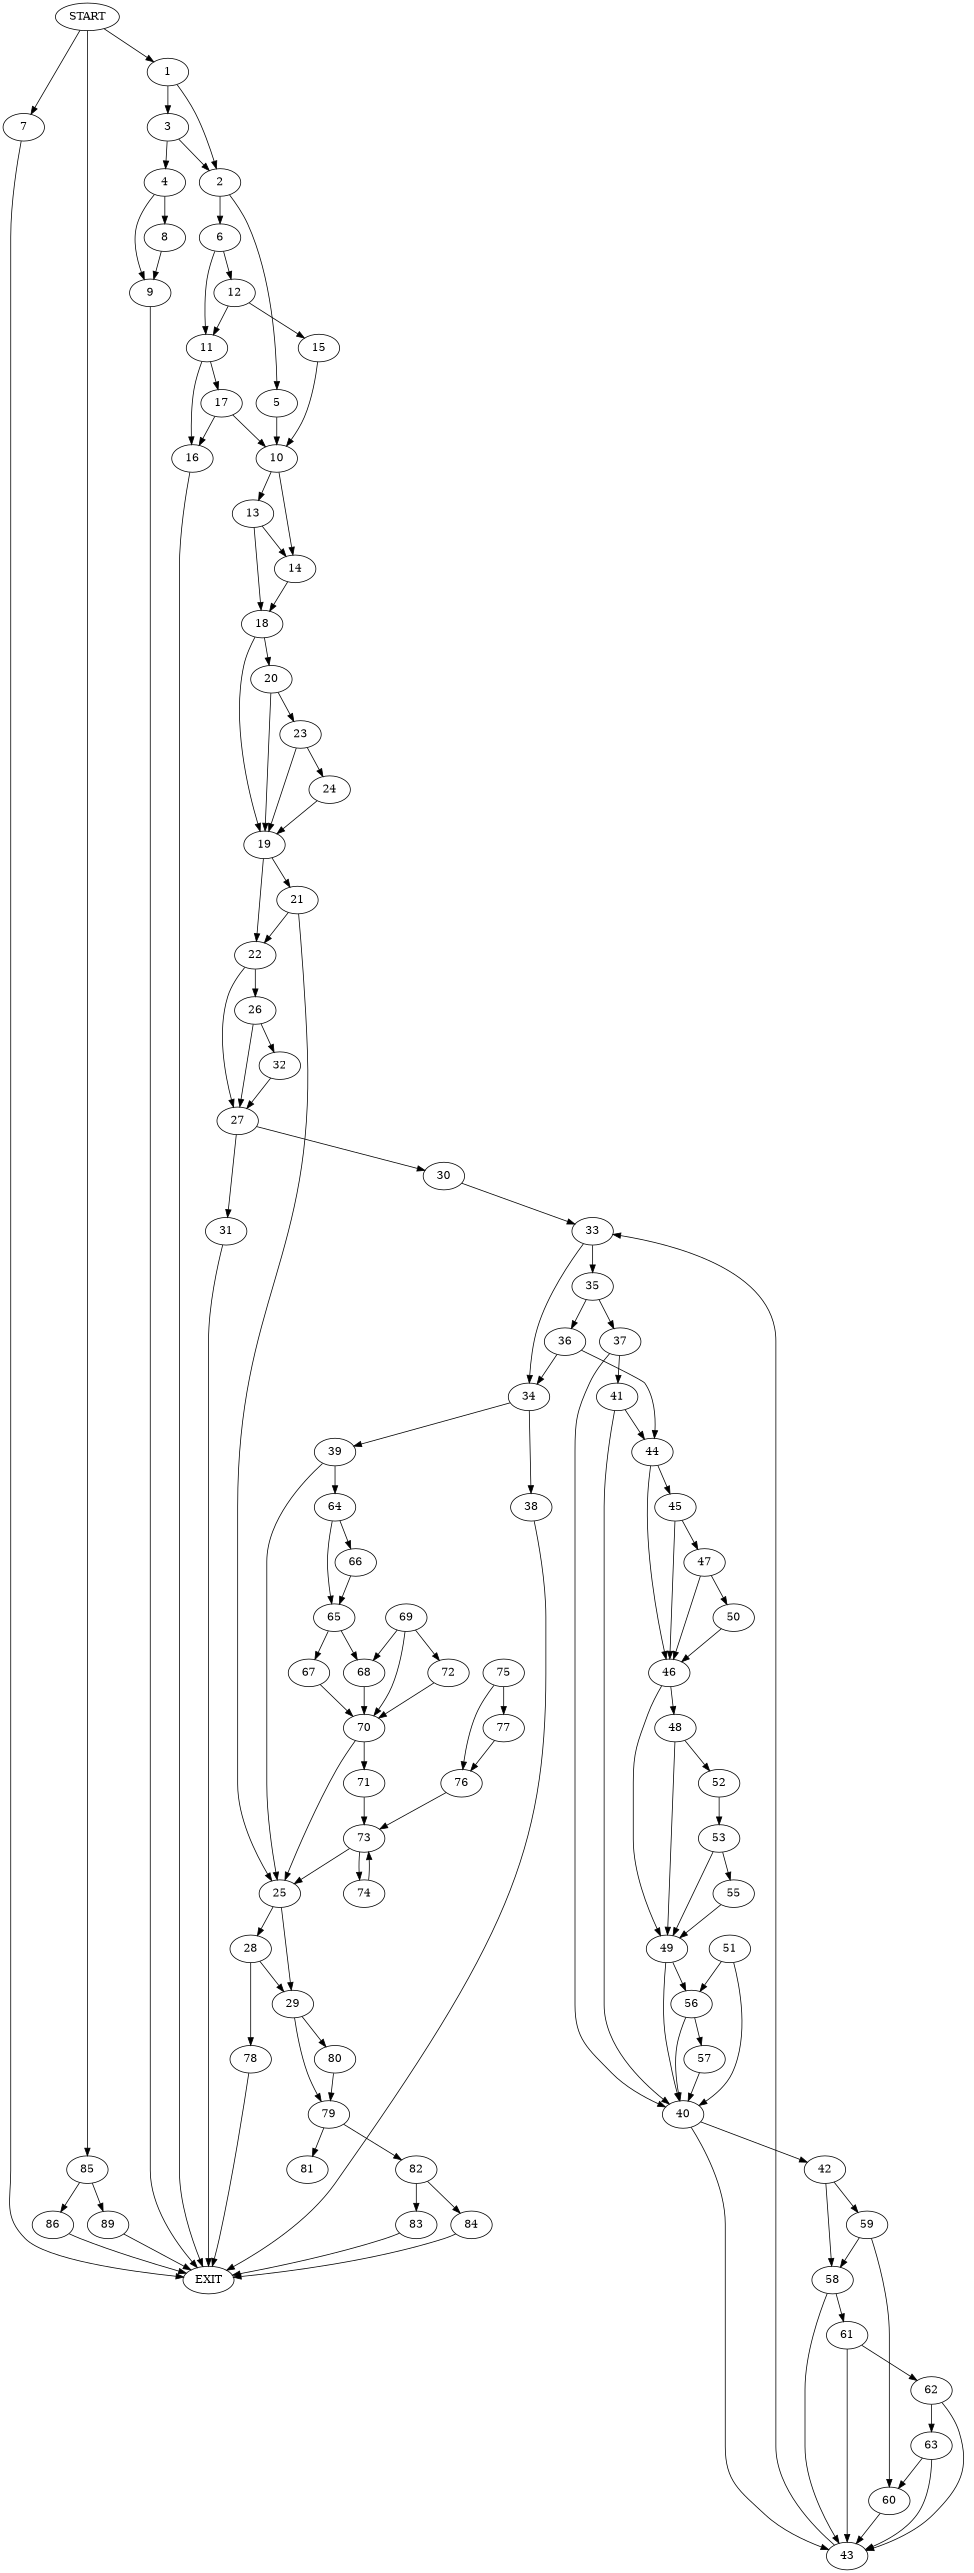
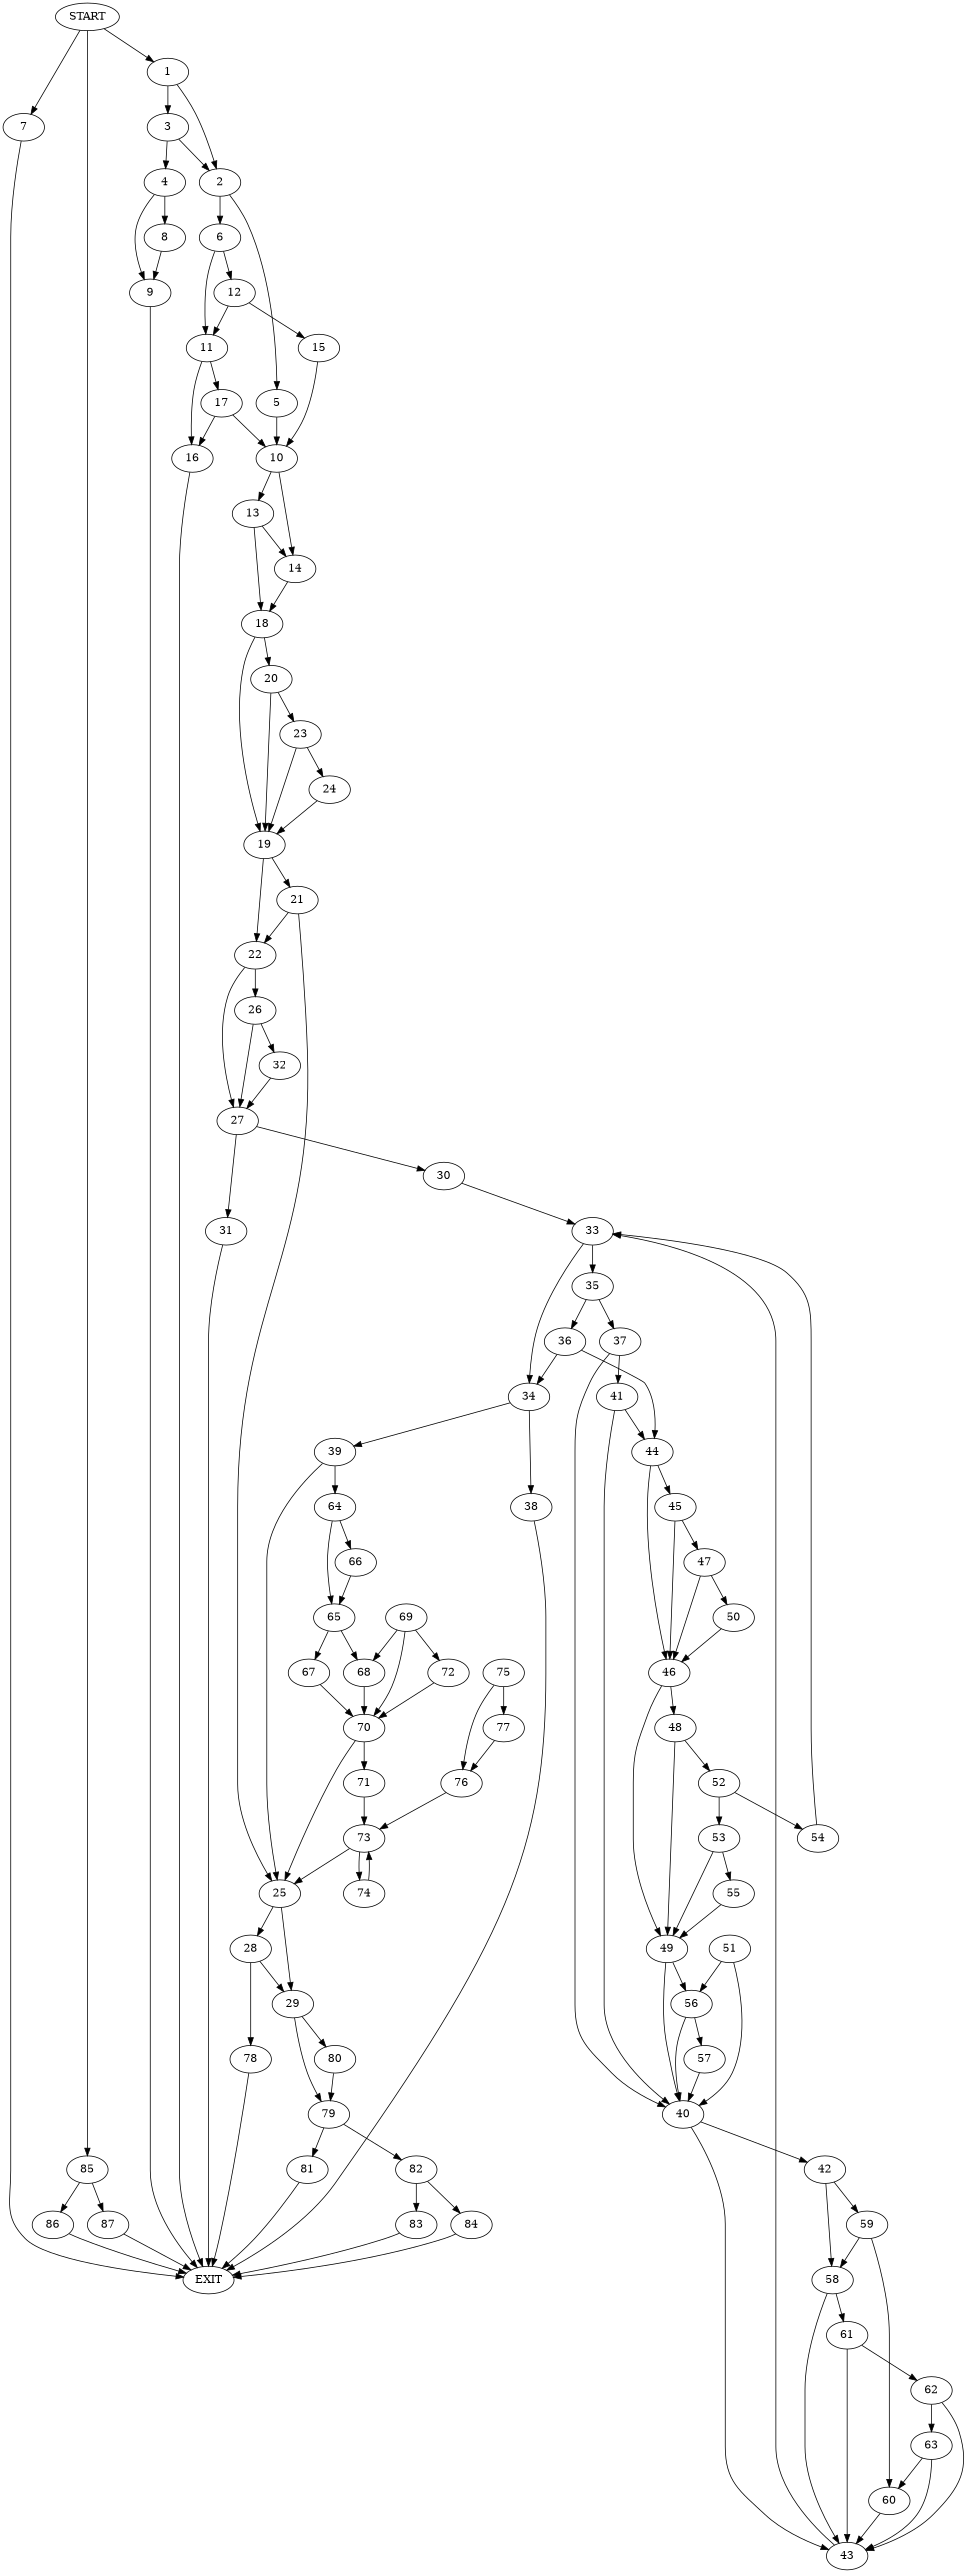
  digraph {
    n1 [label=START]
    1
    7
    85
    2
    3
    n7 [label=EXIT]
    75
    76
    77
    86
-   87 [label=89]
+   87
    5
    6
    4
    10
    11
    12
    8
    9
    13
    14
    16
    17
    15
    18
    19
    20
    21
    22
    23
    25
    26
    27
    24
    28
    29
    32
    30
    31
    78
    79
    80
    33
    81
    82
    34
    35
    38
    39
    36
    37
    64
    44
    40
    41
    42
    43
    65
    66
    58
    59
    45
    46
    61
    60
    47
    48
    49
    50
    52
    56
    53
+   54
    51
    57
    55
    62
    63
    67
    68
    70
    71
    69
    72
    73
    74
    83
    84
    n1 -> 1
    n1 -> 7
    n1 -> 85
    1 -> 2
    1 -> 3
    7 -> n7
    85 -> 86
    85 -> 87
    2 -> 5
    2 -> 6
    3 -> 2
    3 -> 4
    75 -> 76
    75 -> 77
    76 -> 73
    77 -> 76
    86 -> n7
    87 -> n7
    5 -> 10
    6 -> 11
    6 -> 12
    4 -> 8
    4 -> 9
    10 -> 13
    10 -> 14
    11 -> 16
    11 -> 17
    12 -> 11
    12 -> 15
    8 -> 9
    9 -> n7
    13 -> 14
    13 -> 18
    14 -> 18
    16 -> n7
    17 -> 10
    17 -> 16
    15 -> 10
    18 -> 19
    18 -> 20
    19 -> 21
    19 -> 22
    20 -> 19
    20 -> 23
    21 -> 22
    21 -> 25
    22 -> 26
    22 -> 27
    23 -> 19
    23 -> 24
    25 -> 28
    25 -> 29
    26 -> 27
    26 -> 32
    27 -> 30
    27 -> 31
    24 -> 19
    28 -> 29
    28 -> 78
    29 -> 79
    29 -> 80
    32 -> 27
    30 -> 33
    31 -> n7
    78 -> n7
    79 -> 81
    79 -> 82
    80 -> 79
    33 -> 34
    33 -> 35
+   81 -> n7
    82 -> 83
    82 -> 84
    34 -> 38
    34 -> 39
    35 -> 36
    35 -> 37
    38 -> n7
    39 -> 25
    39 -> 64
    36 -> 34
    36 -> 44
    37 -> 40
    37 -> 41
    64 -> 65
    64 -> 66
    44 -> 45
    44 -> 46
    40 -> 42
    40 -> 43
    41 -> 44
    41 -> 40
    42 -> 58
    42 -> 59
    43 -> 33
    65 -> 67
    65 -> 68
    66 -> 65
    58 -> 43
    58 -> 61
    59 -> 58
    59 -> 60
    45 -> 46
    45 -> 47
    46 -> 48
    46 -> 49
    61 -> 43
    61 -> 62
    60 -> 43
    47 -> 46
    47 -> 50
    48 -> 49
    48 -> 52
    49 -> 40
    49 -> 56
    50 -> 46
    52 -> 53
+   52 -> 54
    56 -> 40
    56 -> 57
    53 -> 49
    53 -> 55
+   54 -> 33
    51 -> 40
    51 -> 56
    57 -> 40
    55 -> 49
    62 -> 43
    62 -> 63
    63 -> 43
    63 -> 60
    67 -> 70
    68 -> 70
    70 -> 25
    70 -> 71
    71 -> 73
    69 -> 68
    69 -> 70
    69 -> 72
    72 -> 70
    73 -> 25
    73 -> 74
    74 -> 73
    83 -> n7
    84 -> n7
  }
